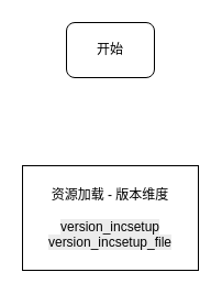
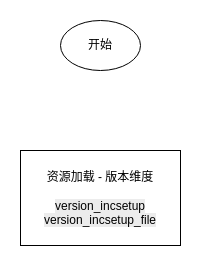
  <mxCell id="0" />
  <mxCell id="1" parent="0" />
- <mxCell id="2" value="开始" style="whiteSpace=wrap;html=1;rounded=1;" vertex="1" parent="1"><mxGeometry x="60" y="20" width="80" height="50" as="geometry" /></mxCell>
+ <mxCell id="2" value="开始" style="ellipse;whiteSpace=wrap;html=1;" vertex="1" parent="1"><mxGeometry x="60" y="20" width="80" height="50" as="geometry" /></mxCell>
  <mxCell id="3" value="资源加载 - 版本维度&lt;br&gt;&lt;br style=&quot;text-wrap: nowrap;&quot;&gt;&lt;span style=&quot;text-align: left; float: none; display: inline !important; color: rgb(0, 0, 0); background-color: rgb(236, 236, 236);&quot;&gt;version_incsetup version_incsetup_file&lt;/span&gt;" style="whiteSpace=wrap;html=1;" vertex="1" parent="1"><mxGeometry x="20" y="150" width="160" height="95" as="geometry" /></mxCell>
